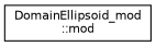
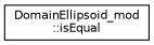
  digraph {
    rankdir=TB
-   n1 [color=black fillcolor=white fontname=Helvetica fontsize=10 height=0.2 label="DomainEllipsoid_mod\l::mod" shape=record style=filled width=0.4]
+   n1 [color=black fillcolor=white fontname=Helvetica fontsize=10 height=0.2 label="DomainEllipsoid_mod\l::isEqual" shape=record style=filled width=0.4]
  }
